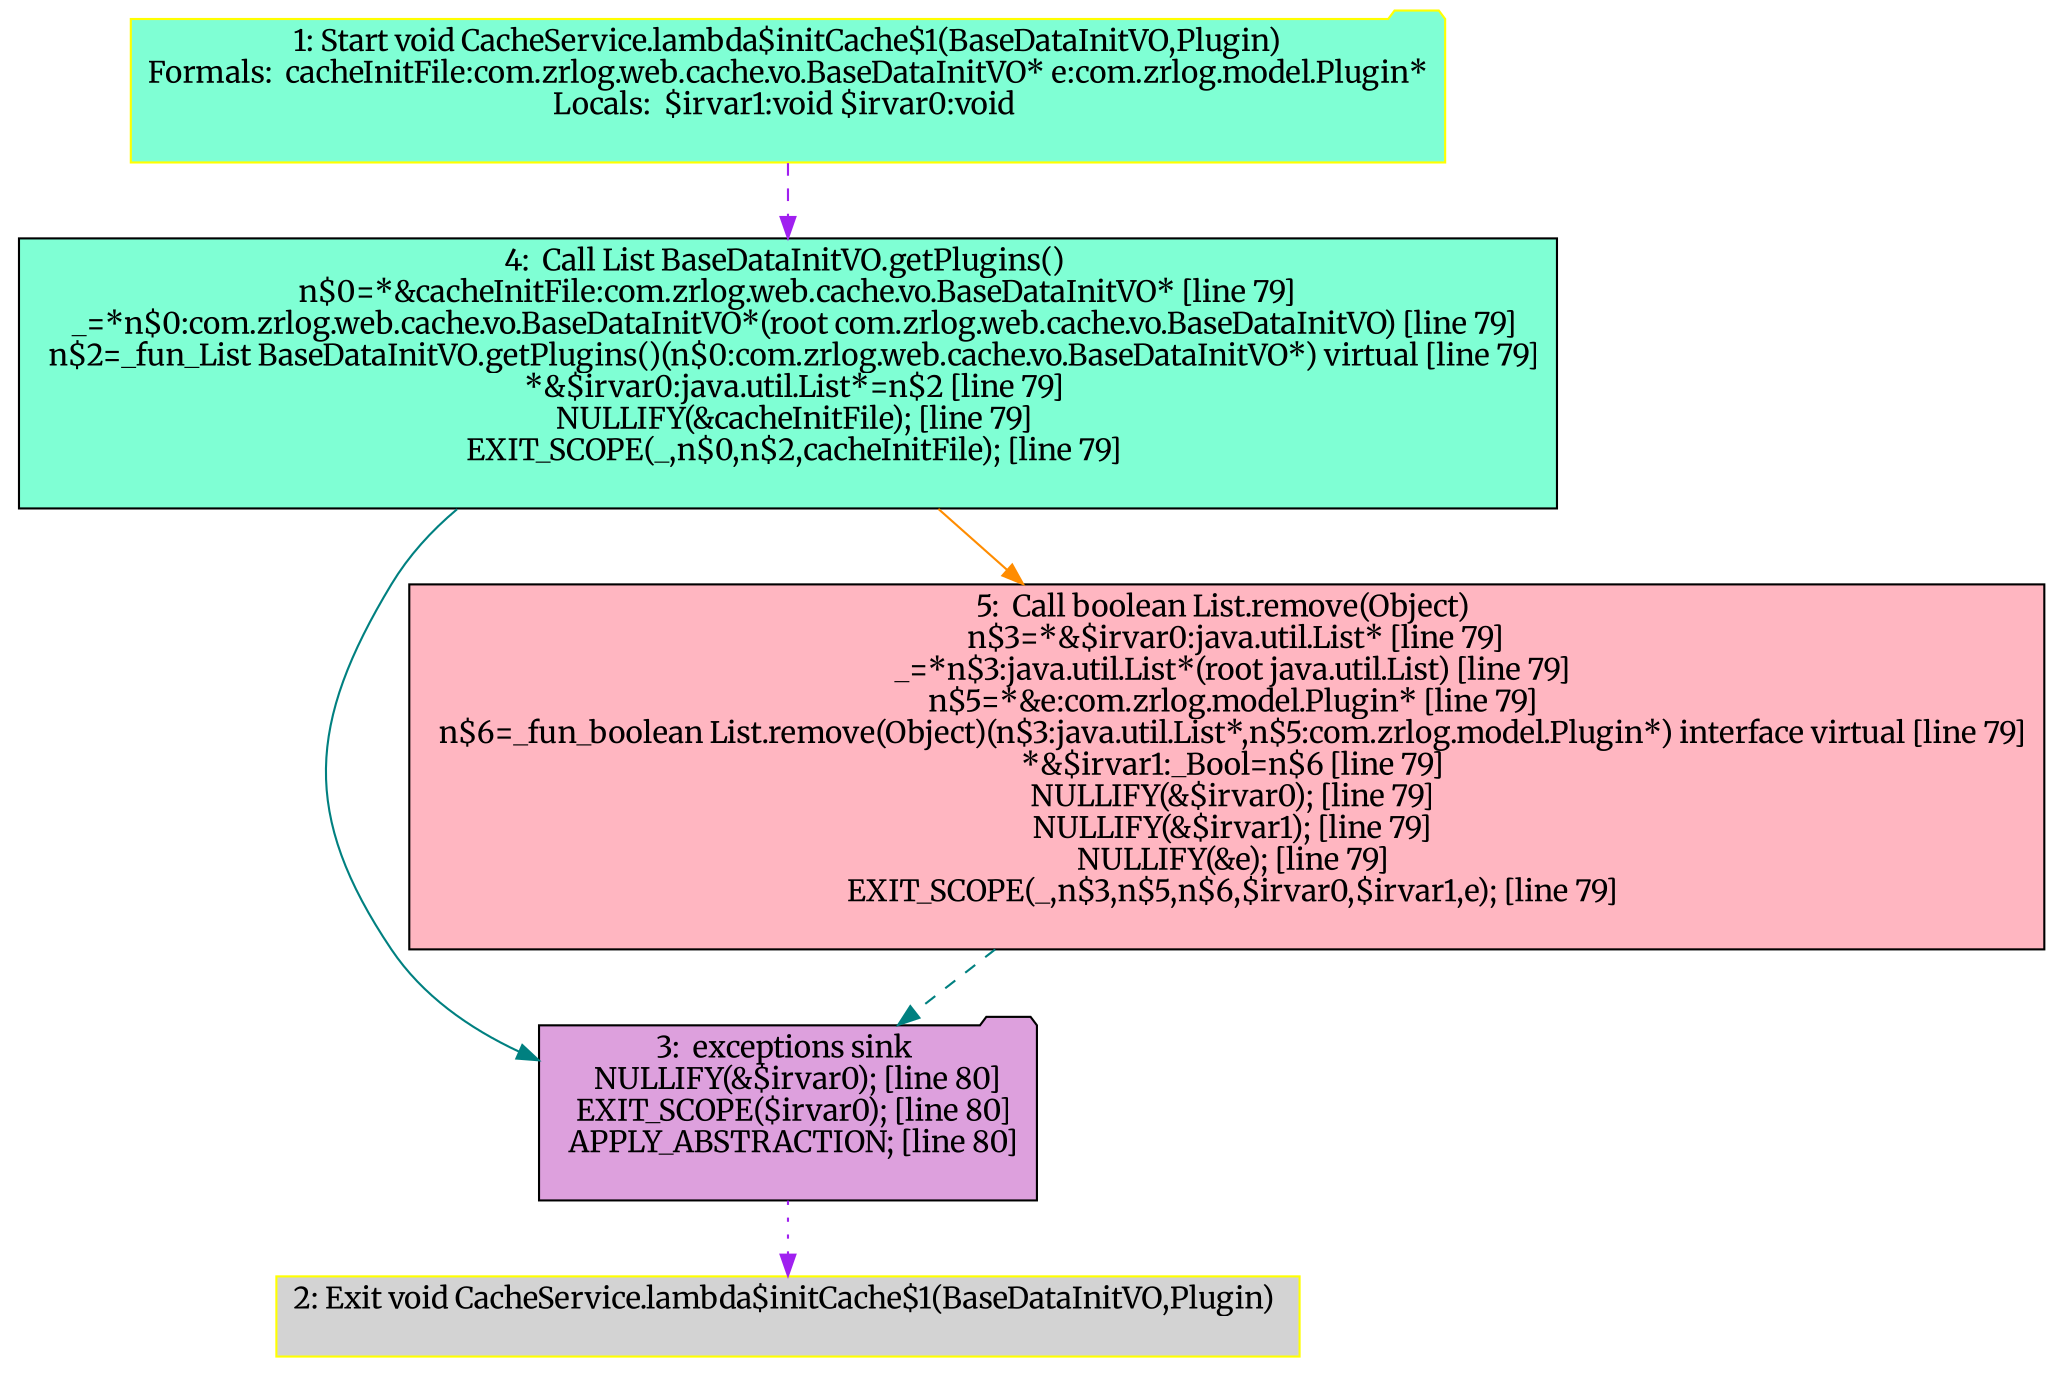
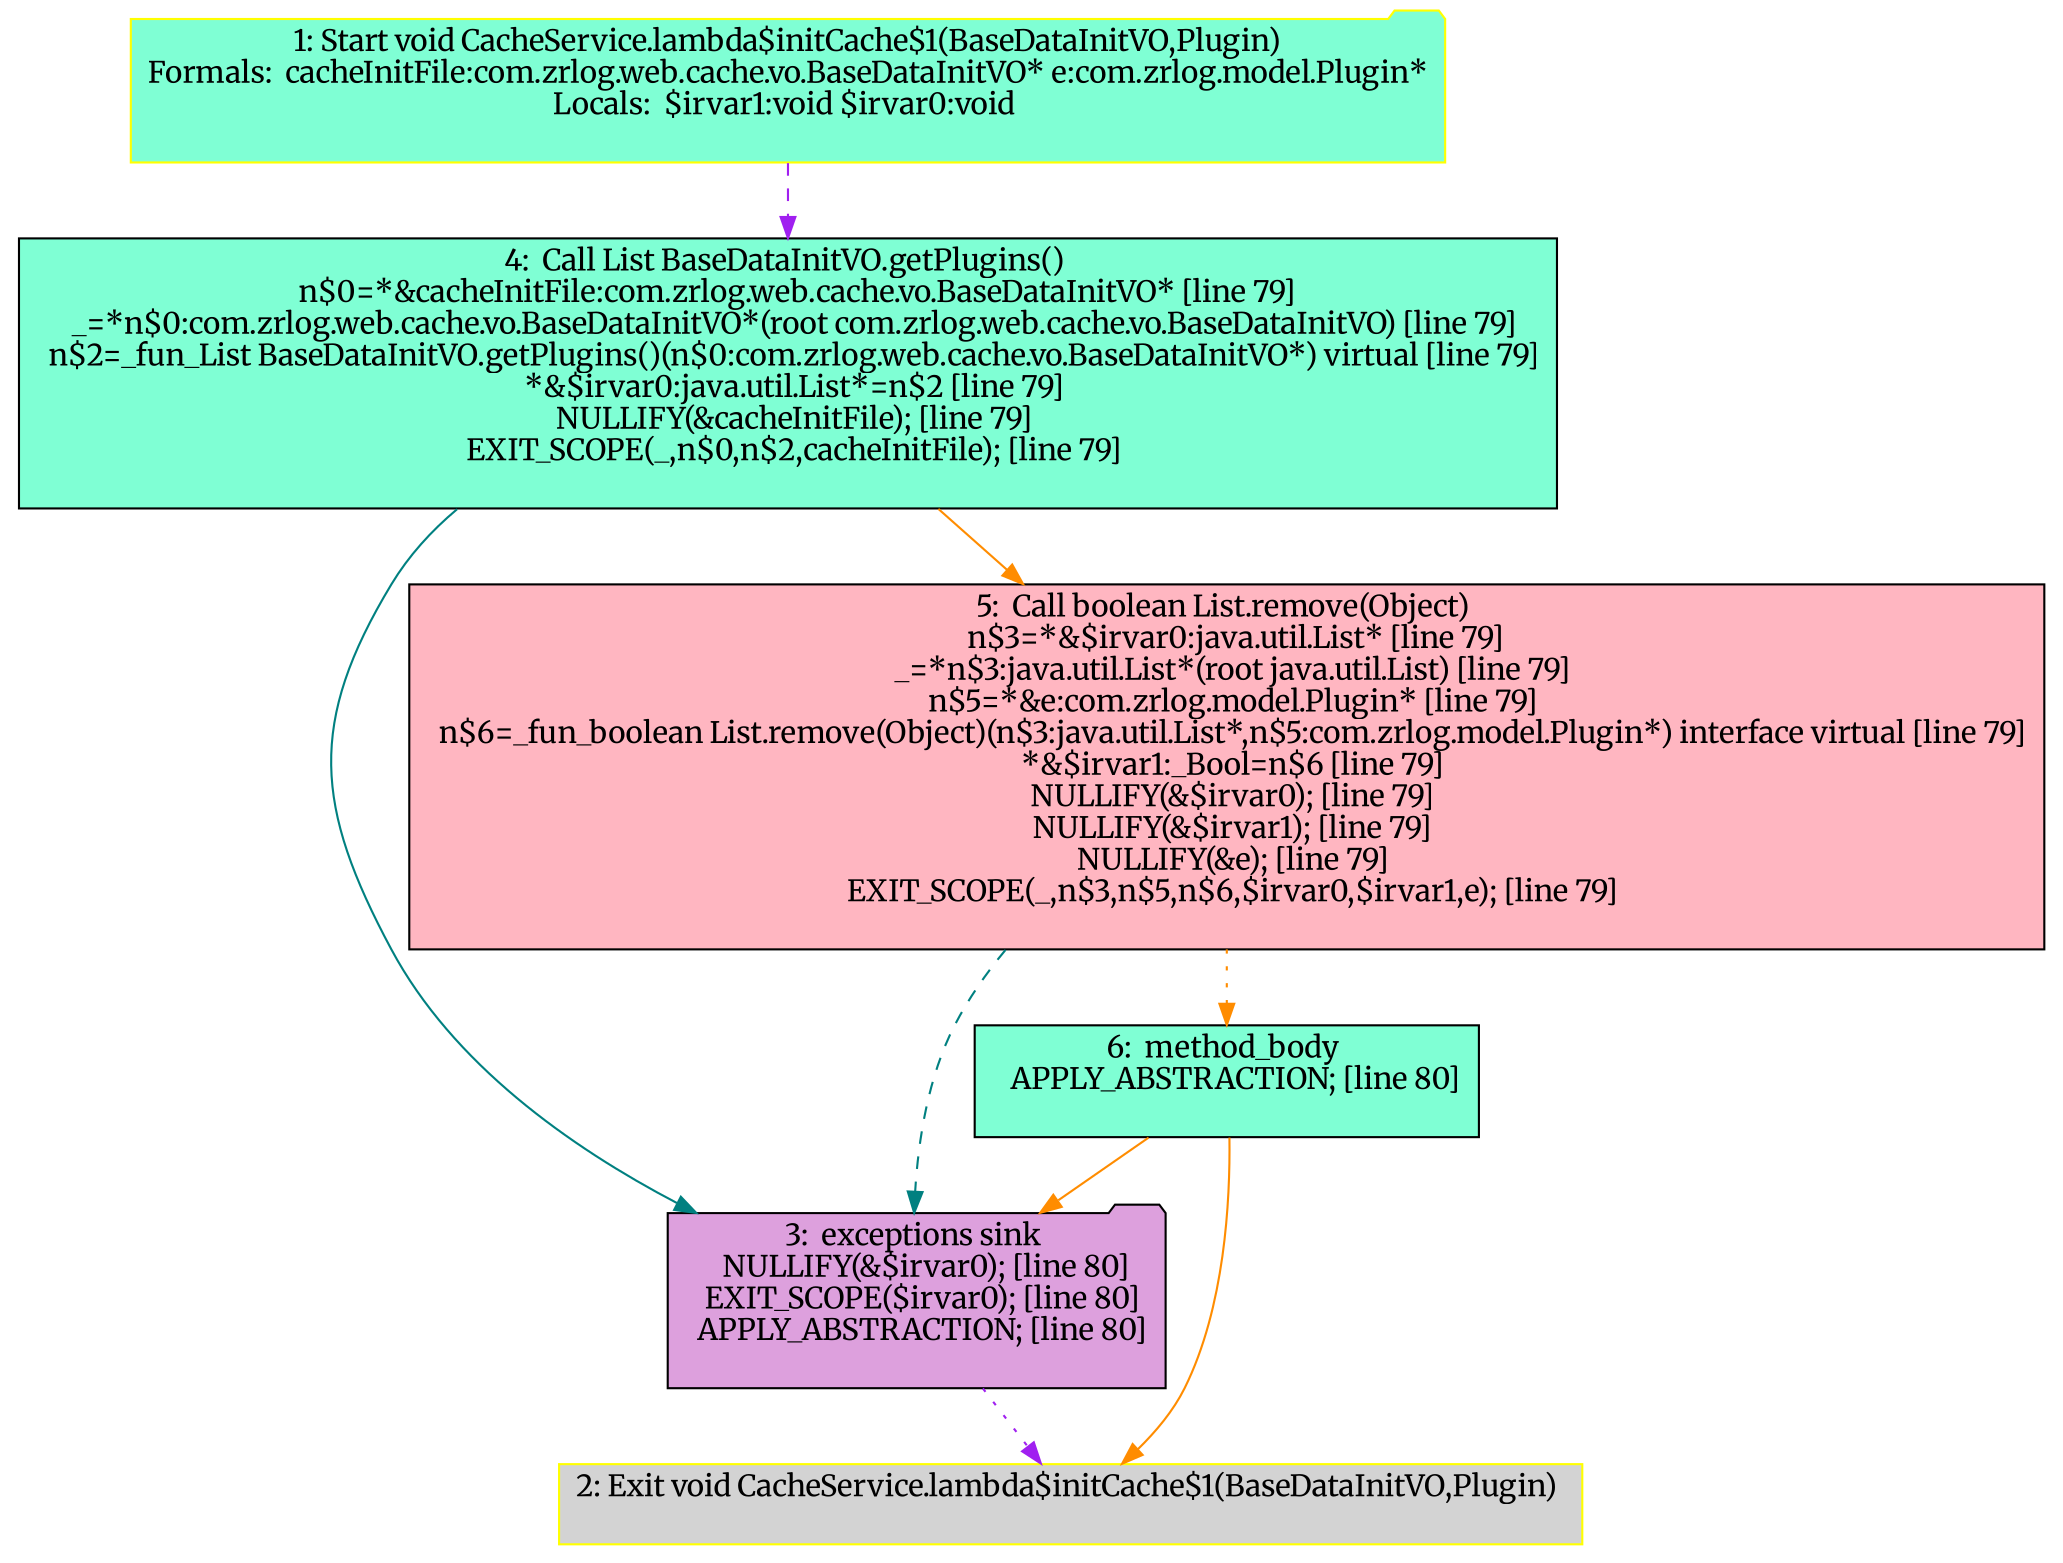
  digraph {
    fontname=Merriweather
    node [style=filled fillcolor=aquamarine shape=box fontname=Merriweather]
    edge [color=darkorange style=solid fontname=Merriweather]
    n1 [color=yellow label="1: Start void CacheService.lambda$initCache$1(BaseDataInitVO,Plugin)\nFormals:  cacheInitFile:com.zrlog.web.cache.vo.BaseDataInitVO* e:com.zrlog.model.Plugin*\nLocals:  $irvar1:void $irvar0:void \n  " shape=folder]
    n2 [label="4:  Call List BaseDataInitVO.getPlugins() \n   n$0=*&cacheInitFile:com.zrlog.web.cache.vo.BaseDataInitVO* [line 79]\n  _=*n$0:com.zrlog.web.cache.vo.BaseDataInitVO*(root com.zrlog.web.cache.vo.BaseDataInitVO) [line 79]\n  n$2=_fun_List BaseDataInitVO.getPlugins()(n$0:com.zrlog.web.cache.vo.BaseDataInitVO*) virtual [line 79]\n  *&$irvar0:java.util.List*=n$2 [line 79]\n  NULLIFY(&cacheInitFile); [line 79]\n  EXIT_SCOPE(_,n$0,n$2,cacheInitFile); [line 79]\n "]
    n3 [label="3:  exceptions sink \n   NULLIFY(&$irvar0); [line 80]\n  EXIT_SCOPE($irvar0); [line 80]\n  APPLY_ABSTRACTION; [line 80]\n " shape=folder fillcolor=plum]
    n4 [label="5:  Call boolean List.remove(Object) \n   n$3=*&$irvar0:java.util.List* [line 79]\n  _=*n$3:java.util.List*(root java.util.List) [line 79]\n  n$5=*&e:com.zrlog.model.Plugin* [line 79]\n  n$6=_fun_boolean List.remove(Object)(n$3:java.util.List*,n$5:com.zrlog.model.Plugin*) interface virtual [line 79]\n  *&$irvar1:_Bool=n$6 [line 79]\n  NULLIFY(&$irvar0); [line 79]\n  NULLIFY(&$irvar1); [line 79]\n  NULLIFY(&e); [line 79]\n  EXIT_SCOPE(_,n$3,n$5,n$6,$irvar0,$irvar1,e); [line 79]\n " fillcolor=lightpink]
    n5 [color=yellow label="2: Exit void CacheService.lambda$initCache$1(BaseDataInitVO,Plugin) \n  " fillcolor=lightgrey]
+   n6 [label="6:  method_body \n   APPLY_ABSTRACTION; [line 80]\n "]
    n1 -> n2 [color=purple style=dashed]
    n2 -> n3 [color=teal]
    n2 -> n4
    n3 -> n5 [color=purple style=dotted]
    n4 -> n3 [color=teal style=dashed]
+   n4 -> n6 [style=dotted]
+   n6 -> n3
+   n6 -> n5
  }
